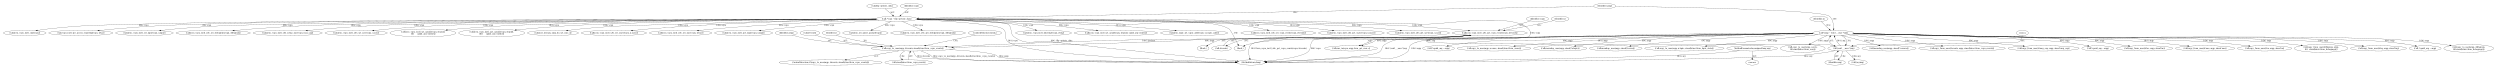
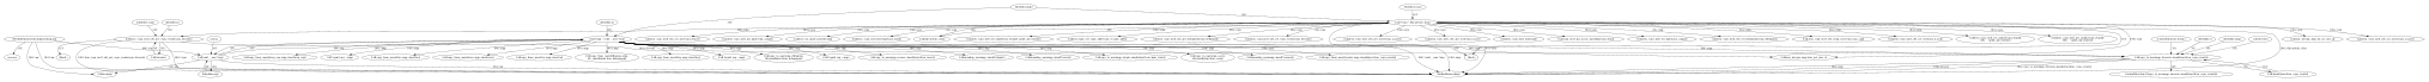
  digraph {
    fontname="Playfair Display"
    node [fontname="Playfair Display"]
    edge [fontname="Playfair Display"]
    n1 [label="(Call,copy_to_user(argp, &events, sizeof(struct kvm_vcpu_events)))"]
    n2 [label="(Call,sizeof(struct kvm_vcpu_events))"]
    n3 [label="(ControlStructure,if (copy_to_user(argp, &events, sizeof(struct kvm_vcpu_events))))"]
    n4 [label="(MethodReturn,long)"]
    n5 [label="(Call,*argp = (void __user *)arg)"]
    n6 [label="(Call,(void __user *)arg)"]
    n7 [label="(Call,copy_from_user(&mce, argp, sizeof mce))"]
    n8 [label="(Call,copy_from_user(&va, argp, sizeof va))"]
    n9 [label="(Call,copy_from_user(&dbgregs, argp,\n\t\t\t\t   sizeof(struct kvm_debugregs)))"]
    n10 [label="(Call,copy_from_user(&irq, argp, sizeof irq))"]
    n11 [label="(Call,*cpuid_arg = argp)"]
    n12 [label="(Call,copy_to_user(argp, &dbgregs,\n\t\t\t\t sizeof(struct kvm_debugregs)))"]
    n13 [label="(Call,*cpuid_arg = argp)"]
    n14 [label="(Call,copy_to_user(argp, u.xsave, sizeof(struct kvm_xsave)))"]
    n15 [label="(Call,memdup_user(argp, sizeof(*u.lapic)))"]
    n16 [label="(Call,memdup_user(argp, sizeof(*u.xcrs)))"]
    n17 [label="(Call,copy_to_user(argp, u.lapic, sizeof(struct kvm_lapic_state)))"]
    n18 [label="(Block,)"]
    n19 [label="(Call,copy_to_user(argp, u.xcrs,\n\t\t\t\t sizeof(struct kvm_xcrs)))"]
    n20 [label="(Call,memdup_user(argp, sizeof(*u.xsave)))"]
    n21 [label="(Call,msr_io(vcpu, argp, kvm_get_msr, 1))"]
    n22 [label="(Call,copy_from_user(&events, argp, sizeof(struct kvm_vcpu_events)))"]
    n23 [label="(Call,copy_from_user(&mcg_cap, argp, sizeof mcg_cap))"]
    n24 [label="(Call,*cpuid_arg = argp)"]
    n25 [label="(Call,copy_from_user(&tac, argp, sizeof tac))"]
    n26 [label="(Call,(u32)arg)"]
    n27 [label="(Identifier,arg)"]
    n28 [label="(Call,msr_io(vcpu, argp, do_set_msr, 0))"]
    n29 [label="(MethodParameterIn,unsigned long arg)"]
    1000100
    n31 [label="(Call,kvm_vcpu_ioctl_x86_get_vcpu_events(vcpu, &events))"]
    n32 [label="(Call,&events)"]
    n33 [label="(Block,)"]
    n34 [label="(Call,*vcpu = filp->private_data)"]
    n35 [label="(Call,kvm_vcpu_ioctl_x86_set_xsave(vcpu, u.xsave))"]
    n36 [label="(Call,kvm_vcpu_ioctl_x86_set_mce(vcpu, &mce))"]
    n37 [label="(Call,kvm_vcpu_ioctl_get_lapic(vcpu, u.lapic))"]
    n38 [label="(Call,kvm_set_guest_paused(vcpu))"]
    n39 [label="(Call,kvm_vcpu_ioctl_interrupt(vcpu, &irq))"]
    n40 [label="(Call,filp->private_data)"]
    n41 [label="(Call,kvm_vcpu_ioctl_set_cpuid(vcpu, &cpuid, cpuid_arg->entries))"]
    n42 [label="(Call,kvm_lapic_set_vapic_addr(vcpu, va.vapic_addr))"]
    n43 [label="(Call,kvm_vcpu_ioctl_x86_get_debugregs(vcpu, &dbgregs))"]
    n44 [label="(Call,kvm_vcpu_ioctl_x86_set_vcpu_events(vcpu, &events))"]
    n45 [label="(Call,kvm_vcpu_ioctl_x86_get_xsave(vcpu, u.xsave))"]
    n46 [label="(Call,kvm_vcpu_ioctl_x86_get_xcrs(vcpu, u.xcrs))"]
    n47 [label="(Call,kvm_vcpu_ioctl_nmi(vcpu))"]
    n48 [label="(Call,vcpu_ioctl_tpr_access_reporting(vcpu, &tac))"]
    n49 [label="(Call,kvm_vcpu_ioctl_set_lapic(vcpu, u.lapic))"]
    n50 [label="(Call,kvm_vcpu_ioctl_x86_set_debugregs(vcpu, &dbgregs))"]
    n51 [label="(Call,kvm_vcpu_ioctl_x86_setup_mce(vcpu, mcg_cap))"]
    n52 [label="(Call,kvm_vcpu_ioctl_x86_set_xcrs(vcpu, u.xcrs))"]
    n53 [label="(Call,kvm_vcpu_ioctl_set_cpuid2(vcpu, &cpuid,\n\t\t\t\t\t      cpuid_arg->entries))"]
    n54 [label="(Call,kvm_vcpu_ioctl_get_cpuid2(vcpu, &cpuid,\n\t\t\t\t\t      cpuid_arg->entries))"]
    n55 [label="(ControlStructure,break;)"]
    n56 [label="(Identifier,u)"]
    n57 [label="(Identifier,vcpu)"]
    n58 [label="(Identifier,r)"]
    n59 [label="(Identifier,argp)"]
    n60 [label="(Identifier,r)"]
    n61 [label="(Identifier,argp)"]
    n62 [label="(Identifier,vcpu)"]
    n63 [label="(Call,&events)"]
    1000115
    n1 -> n2 [label="CFG: "]
    n1 -> n3 [label="AST: "]
    n1 -> n4 [label="DDG: argp"]
    n1 -> n4 [label="DDG: &events"]
    n1 -> n4 [label="DDG: copy_to_user(argp, &events, sizeof(struct kvm_vcpu_events))"]
    n2 -> n1 [label="AST: "]
    n5 -> n1 [label="DDG: argp"]
    n5 -> n4 [label="DDG: (void __user *)arg"]
    n5 -> n4 [label="DDG: argp"]
    n5 -> n6 [label="CFG: "]
    n5 -> n7 [label="DDG: argp"]
    n5 -> n8 [label="DDG: argp"]
    n5 -> n9 [label="DDG: argp"]
    n5 -> n10 [label="DDG: argp"]
    n5 -> n11 [label="DDG: argp"]
    n5 -> n12 [label="DDG: argp"]
    n5 -> n13 [label="DDG: argp"]
    n5 -> n14 [label="DDG: argp"]
    n5 -> n15 [label="DDG: argp"]
    n5 -> n16 [label="DDG: argp"]
    n5 -> n17 [label="DDG: argp"]
    n5 -> n18 [label="AST: "]
    n5 -> n19 [label="DDG: argp"]
    n5 -> n20 [label="DDG: argp"]
    n5 -> n21 [label="DDG: argp"]
    n5 -> n22 [label="DDG: argp"]
    n5 -> n23 [label="DDG: argp"]
    n5 -> n24 [label="DDG: argp"]
    n5 -> n25 [label="DDG: argp"]
    n6 -> n4 [label="DDG: arg"]
    n6 -> n5 [label="AST: "]
    n6 -> n5 [label="DDG: arg"]
    n6 -> n26 [label="DDG: arg"]
    n6 -> n27 [label="CFG: "]
    n27 -> n6 [label="AST: "]
    n29 -> n4 [label="DDG: arg"]
-   n31 -> n6 [label="DDG: arg"]
+   n29 -> n6 [label="DDG: arg"]
+   n29 -> n26 [label="DDG: arg"]
    n29 -> 1000100 [label="AST: "]
    n31 -> n1 [label="DDG: &events"]
    n31 -> n4 [label="DDG: vcpu"]
    n31 -> n4 [label="DDG: kvm_vcpu_ioctl_x86_get_vcpu_events(vcpu, &events)"]
    n31 -> n32 [label="CFG: "]
    n31 -> n33 [label="AST: "]
    n32 -> n31 [label="AST: "]
    n34 -> n4 [label="DDG: filp->private_data"]
    n34 -> n4 [label="DDG: vcpu"]
    n34 -> n18 [label="AST: "]
    n34 -> n21 [label="DDG: vcpu"]
    n34 -> n28 [label="DDG: vcpu"]
    n34 -> n31 [label="DDG: vcpu"]
    n34 -> n35 [label="DDG: vcpu"]
    n34 -> n36 [label="DDG: vcpu"]
    n34 -> n37 [label="DDG: vcpu"]
    n34 -> n38 [label="DDG: vcpu"]
    n34 -> n39 [label="DDG: vcpu"]
+   n34 -> n40 [label="CFG: "]
    n34 -> n41 [label="DDG: vcpu"]
    n34 -> n42 [label="DDG: vcpu"]
    n34 -> n43 [label="DDG: vcpu"]
    n34 -> n44 [label="DDG: vcpu"]
    n34 -> n45 [label="DDG: vcpu"]
    n34 -> n46 [label="DDG: vcpu"]
    n34 -> n47 [label="DDG: vcpu"]
    n34 -> n48 [label="DDG: vcpu"]
    n34 -> n49 [label="DDG: vcpu"]
    n34 -> n50 [label="DDG: vcpu"]
    n34 -> n51 [label="DDG: vcpu"]
    n34 -> n52 [label="DDG: vcpu"]
    n34 -> n53 [label="DDG: vcpu"]
    n34 -> n54 [label="DDG: vcpu"]
    n40 -> n34 [label="AST: "]
    n55 -> n1 [label="CFG: "]
    n56 -> n5 [label="CFG: "]
    n57 -> n34 [label="AST: "]
    n58 -> n1 [label="CFG: "]
    n59 -> n5 [label="AST: "]
    n59 -> n34 [label="CFG: "]
    n60 -> n31 [label="CFG: "]
    n61 -> n1 [label="AST: "]
    n62 -> n31 [label="AST: "]
    n63 -> n1 [label="AST: "]
    1000115 -> n6 [label="AST: "]
  }
